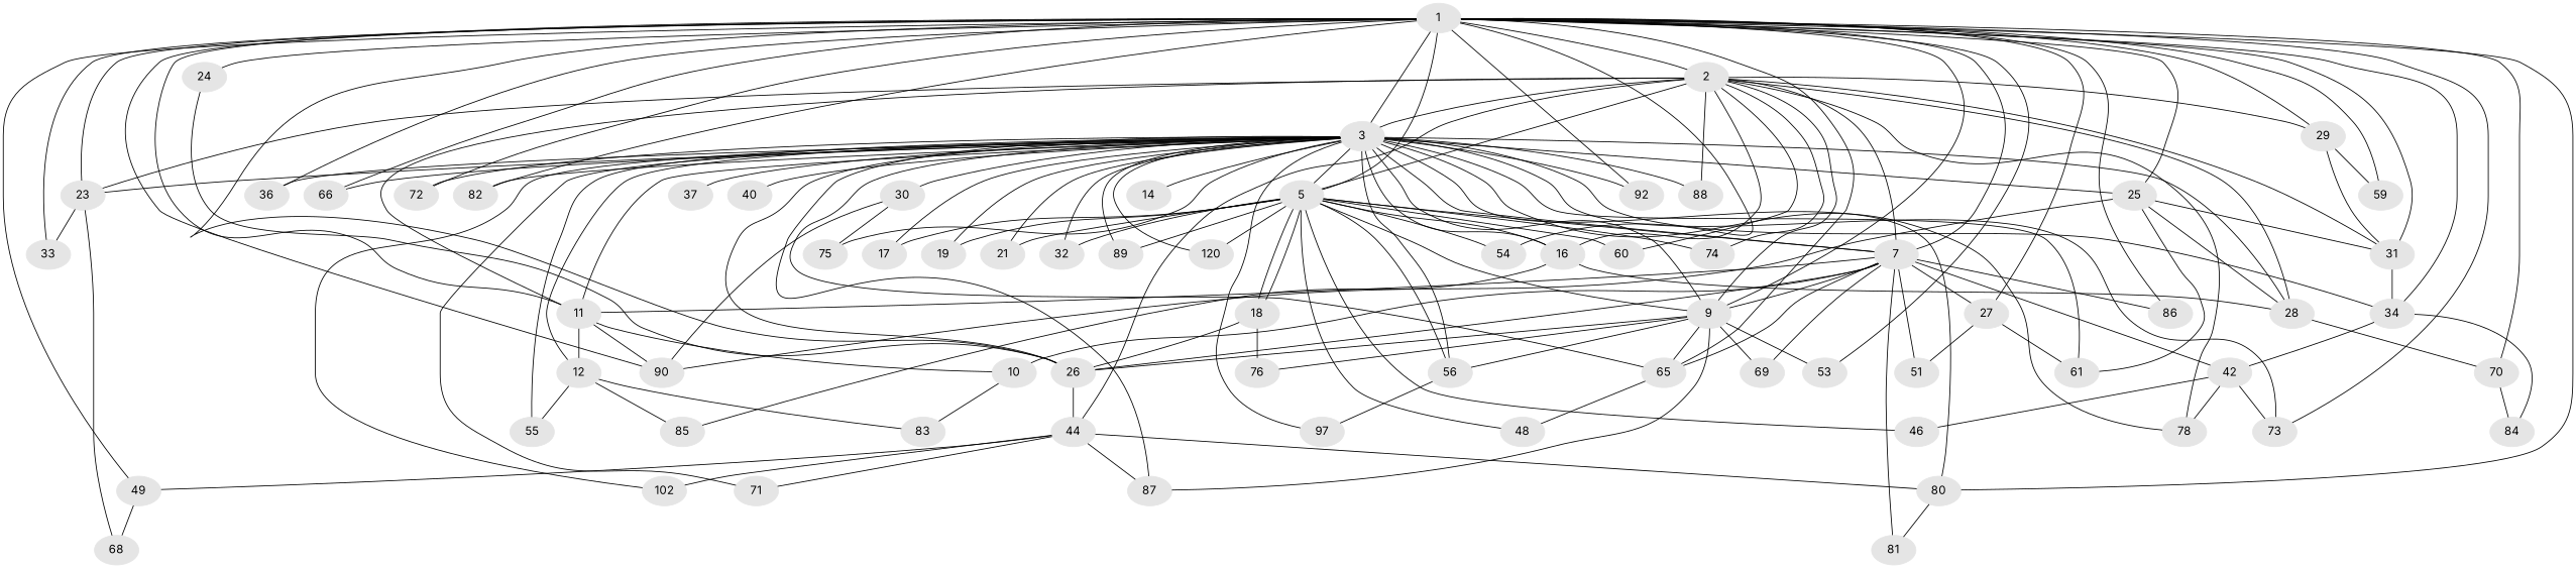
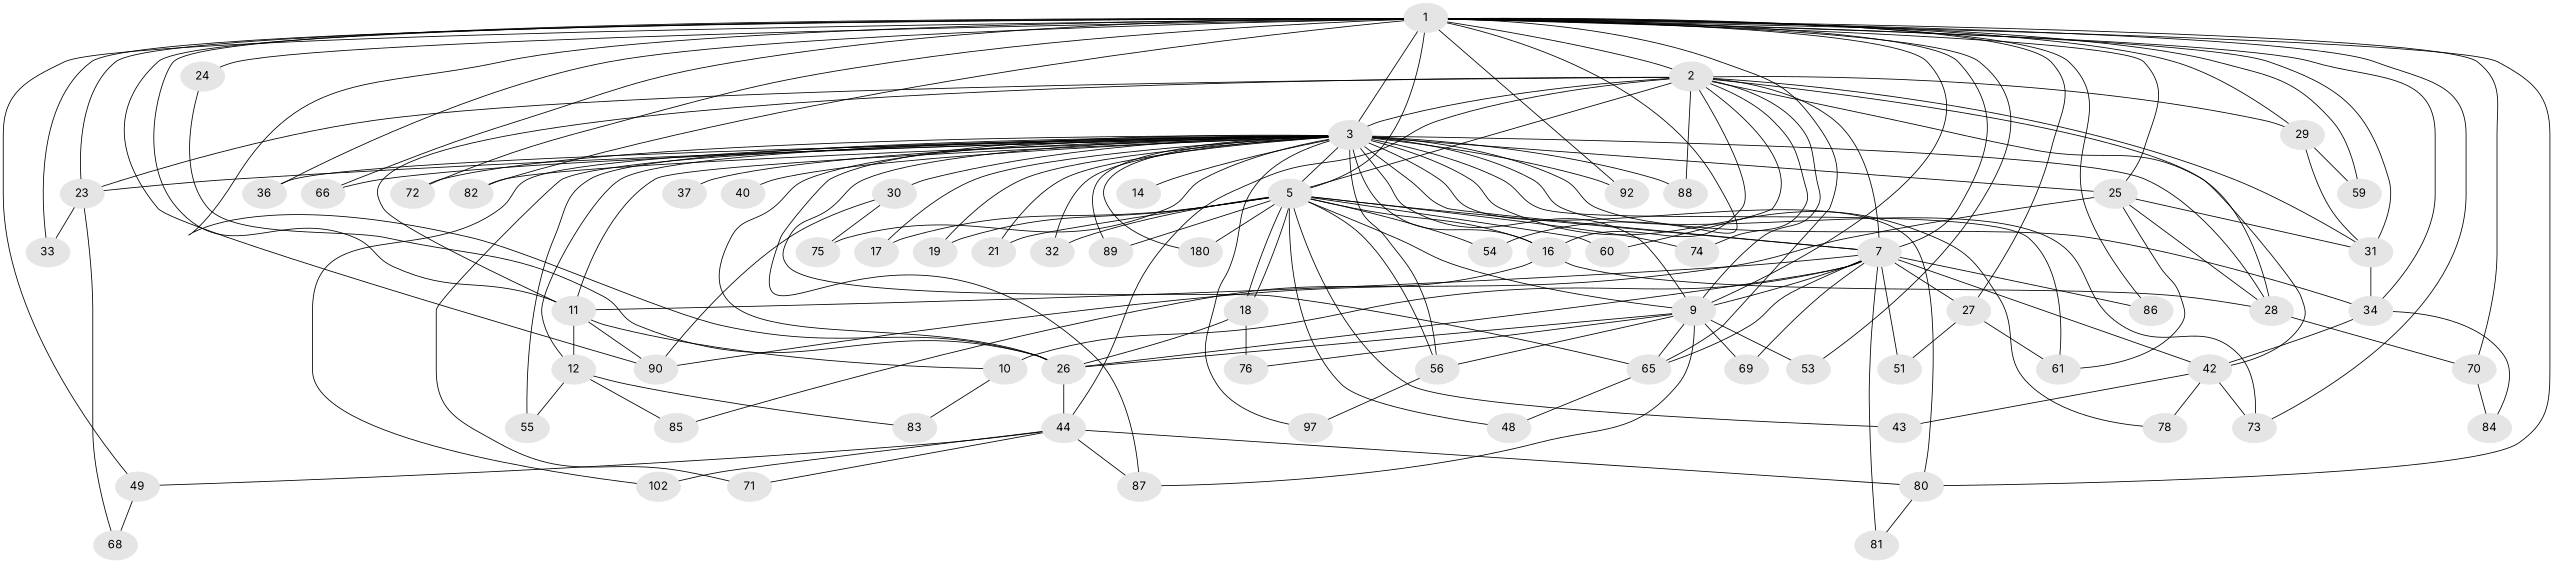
  graph {
    fontname=Inter
    node [color=gray90 fontname=Inter style=filled]
    edge [fontname=Inter]
    1 [super="+6"]
    2 [super="+110+98+103+101+15+64+46+20"]
    3 [super="+4+10+112+41+47"]
    5 [super="+91"]
    7 [super="+38"]
    9 [super="+39+113+58+65"]
    11
    23 [super="+77"]
    24
    25 [super="+62"]
    26 [super="+106+97"]
    27
    29
    31 [super="+108"]
    33
    34 [super="+100"]
    36
    n18 [label=65 super="+79"]
    49
    53
    54
    59
    66
    70
    72
    73
    80 [super="+95"]
    82
    86 [super="+116"]
    90
    92
    16 [super="+67"]
    28
    42 [super="+94"]
    44
    60
    74
    88
    12
    14
    17
    19
    21
    n44 [label=32]
    30
    37
    40
    55
    56
    n50 [label=97]
    61
    71
    75
    78
    87
    89
    102
-   120
+   120 [label=180]
    18
-   43 [label=46]
+   43
    48
    n62 [label=10]
    51
    69
    81
    76
    68
    84
    85
    83
    1 -- 2 [weight=3]
    1 -- 3 [weight=13]
    1 -- 5 [weight=3]
    1 -- 7 [weight=3]
    1 -- 9 [weight=4]
    1 -- 11
    1 -- 23
    1 -- 24 [weight=2]
    1 -- 25
    1 -- 26
    1 -- 27
    1 -- 29
    1 -- 31
    1 -- 33
    1 -- 34
    1 -- 36
    1 -- n18
    1 -- 49
    1 -- 53
    1 -- 54
    1 -- 59
    1 -- 66
    1 -- 70
    1 -- 72
    1 -- 73
    1 -- 80
    1 -- 82
    1 -- 86 [weight=2]
    1 -- 90
    1 -- 92
    2 -- 3 [weight=5]
    2 -- 5 [weight=2]
    2 -- 7
    2 -- 9 [weight=2]
    2 -- 11
    2 -- 23
    2 -- 29
    2 -- 31
    2 -- 16 [weight=2]
    2 -- 28
-   2 -- 78
+   2 -- 42
    2 -- 44
    2 -- 60
    2 -- 74
    2 -- 88
    3 -- 5 [weight=4]
    3 -- 7 [weight=5]
    3 -- 9 [weight=3]
    3 -- 11
    3 -- 23
    3 -- 25 [weight=2]
    3 -- 26
    3 -- 34 [weight=2]
    3 -- 36
    3 -- n18
    3 -- 66
    3 -- 72
    3 -- 73
    3 -- 80
    3 -- 82
    3 -- 92
    3 -- 16
    3 -- 28
    3 -- 88
    3 -- 12
    3 -- 14 [weight=2]
    3 -- 17
    3 -- 19
    3 -- 21
    3 -- n44
    3 -- 30 [weight=2]
    3 -- 37
    3 -- 40
    3 -- 55
    3 -- 56
    3 -- n50
    3 -- 61
    3 -- 71
    3 -- 75
    3 -- 78
    3 -- 87
    3 -- 89
    3 -- 102
    3 -- 120
    5 -- 7 [weight=2]
    5 -- 9 [weight=2]
    5 -- 54
    5 -- 16
    5 -- 60
    5 -- 74
    5 -- 17
    5 -- 19
    5 -- 21
    5 -- n44
    5 -- 56
    5 -- 89
    5 -- 120
    5 -- 18
    5 -- 18
    5 -- 43
    5 -- 48
    7 -- 9 [weight=2]
    7 -- 11
    7 -- 26
    7 -- 27
    7 -- n18
    7 -- 86
    7 -- 42
    7 -- n62
    7 -- 51
    7 -- 69
    7 -- 81
    9 -- 26
    9 -- n18
    9 -- 53
    9 -- 56
    9 -- 87
    9 -- 69
    9 -- 76
    11 -- 90
    11 -- 12
    11 -- n62
    23 -- 33
    23 -- 68
    24 -- 26
    25 -- 31
    25 -- 90
    25 -- 28
    25 -- 61
    26 -- 44
    27 -- 61
    27 -- 51
    29 -- 31
    29 -- 59
    31 -- 34
    34 -- 42
    34 -- 84
    n18 -- 48
    49 -- 68
    70 -- 84
    80 -- 81
    16 -- 28
    16 -- 85
    28 -- 70
    42 -- 73
    42 -- 78
    42 -- 43
    44 -- 49
    44 -- 80
    44 -- 71
    44 -- 87
    44 -- 102
    12 -- 55
    12 -- 85
    12 -- 83
    30 -- 90
    30 -- 75
    56 -- n50
    18 -- 26
    18 -- 76
    n62 -- 83
  }
